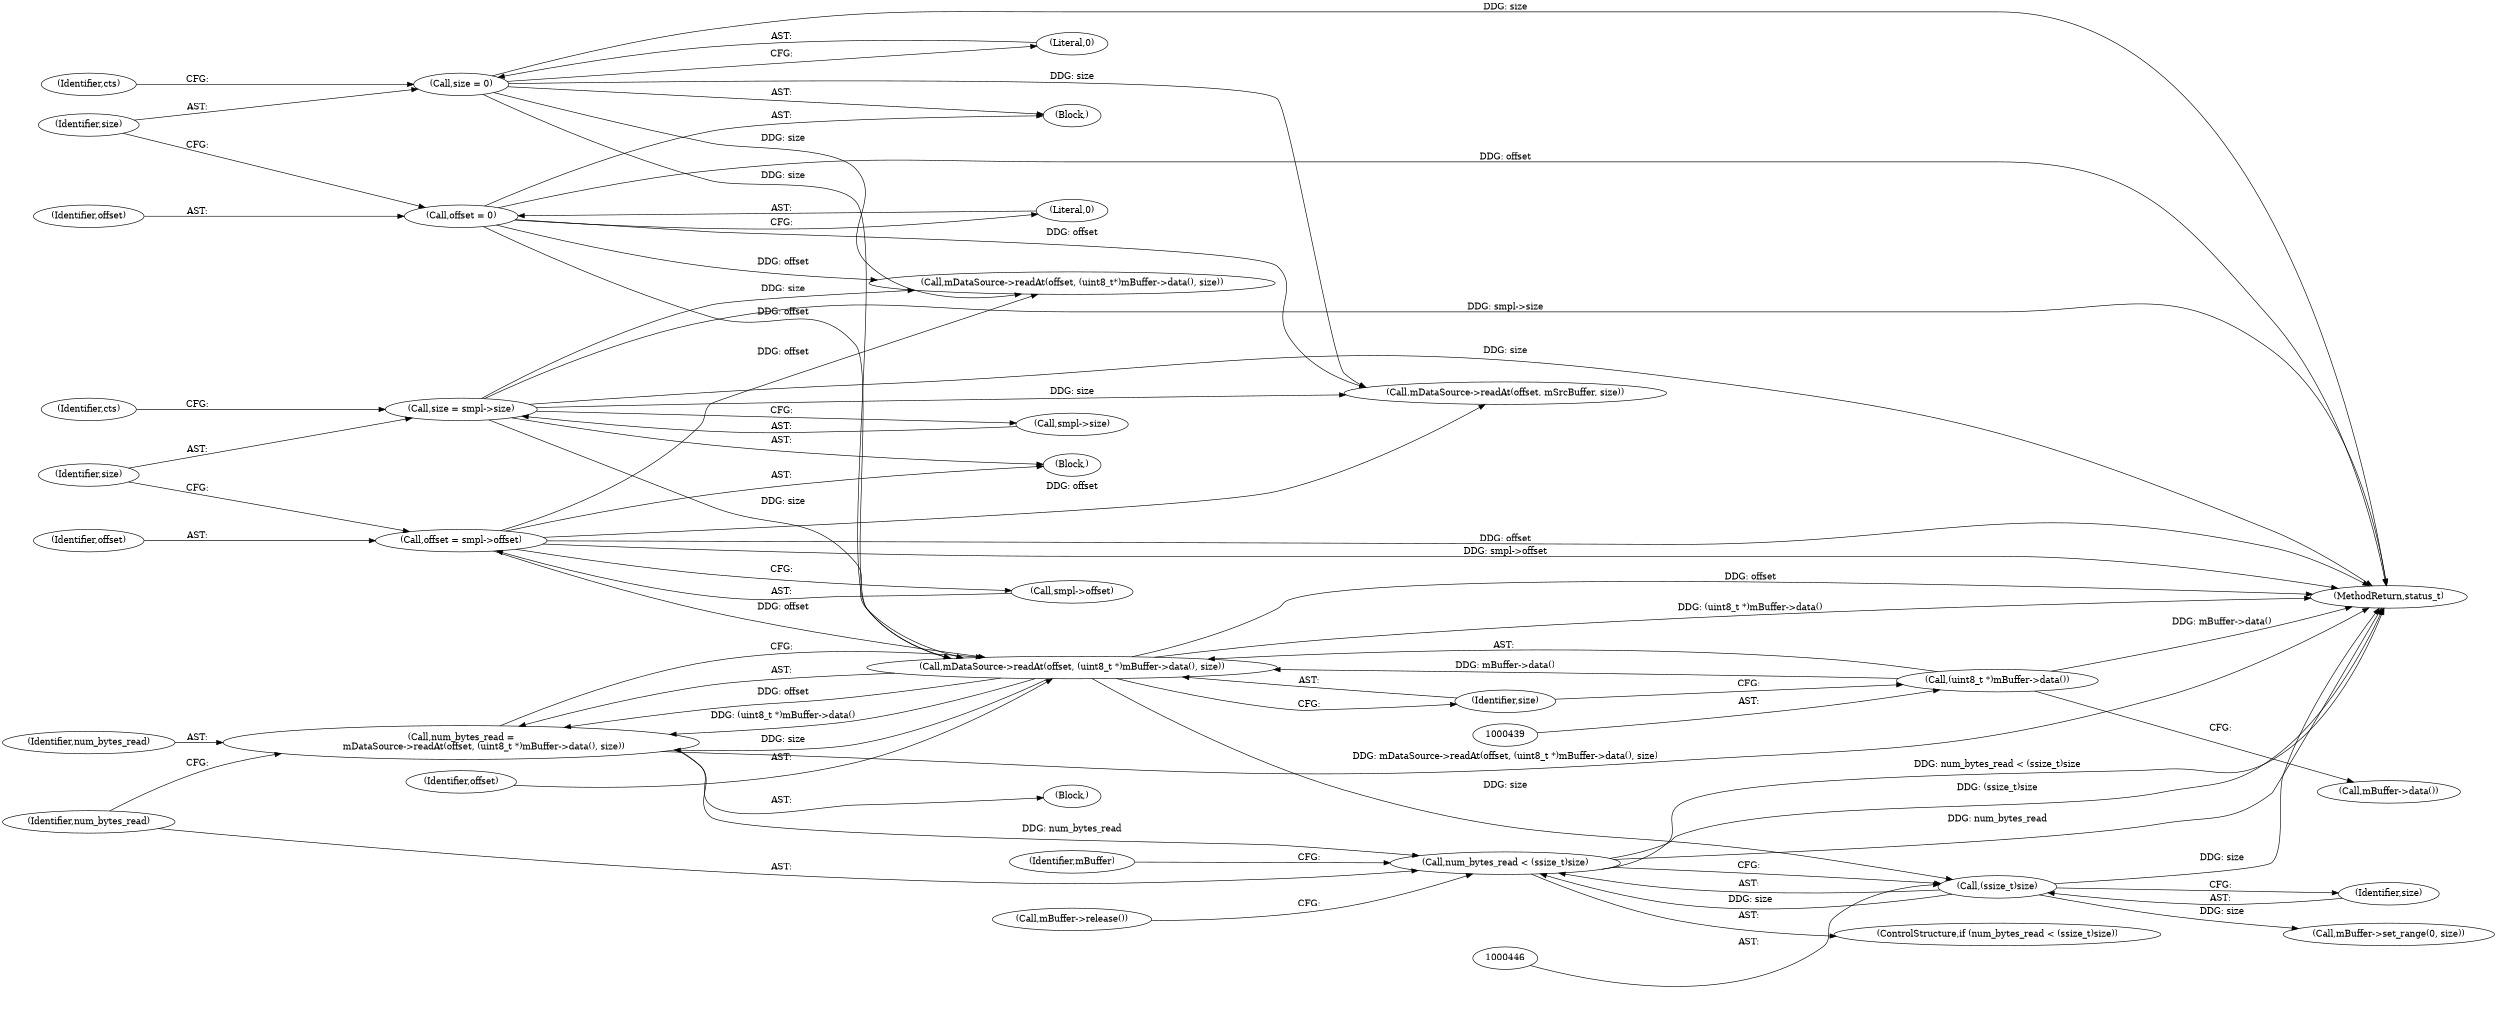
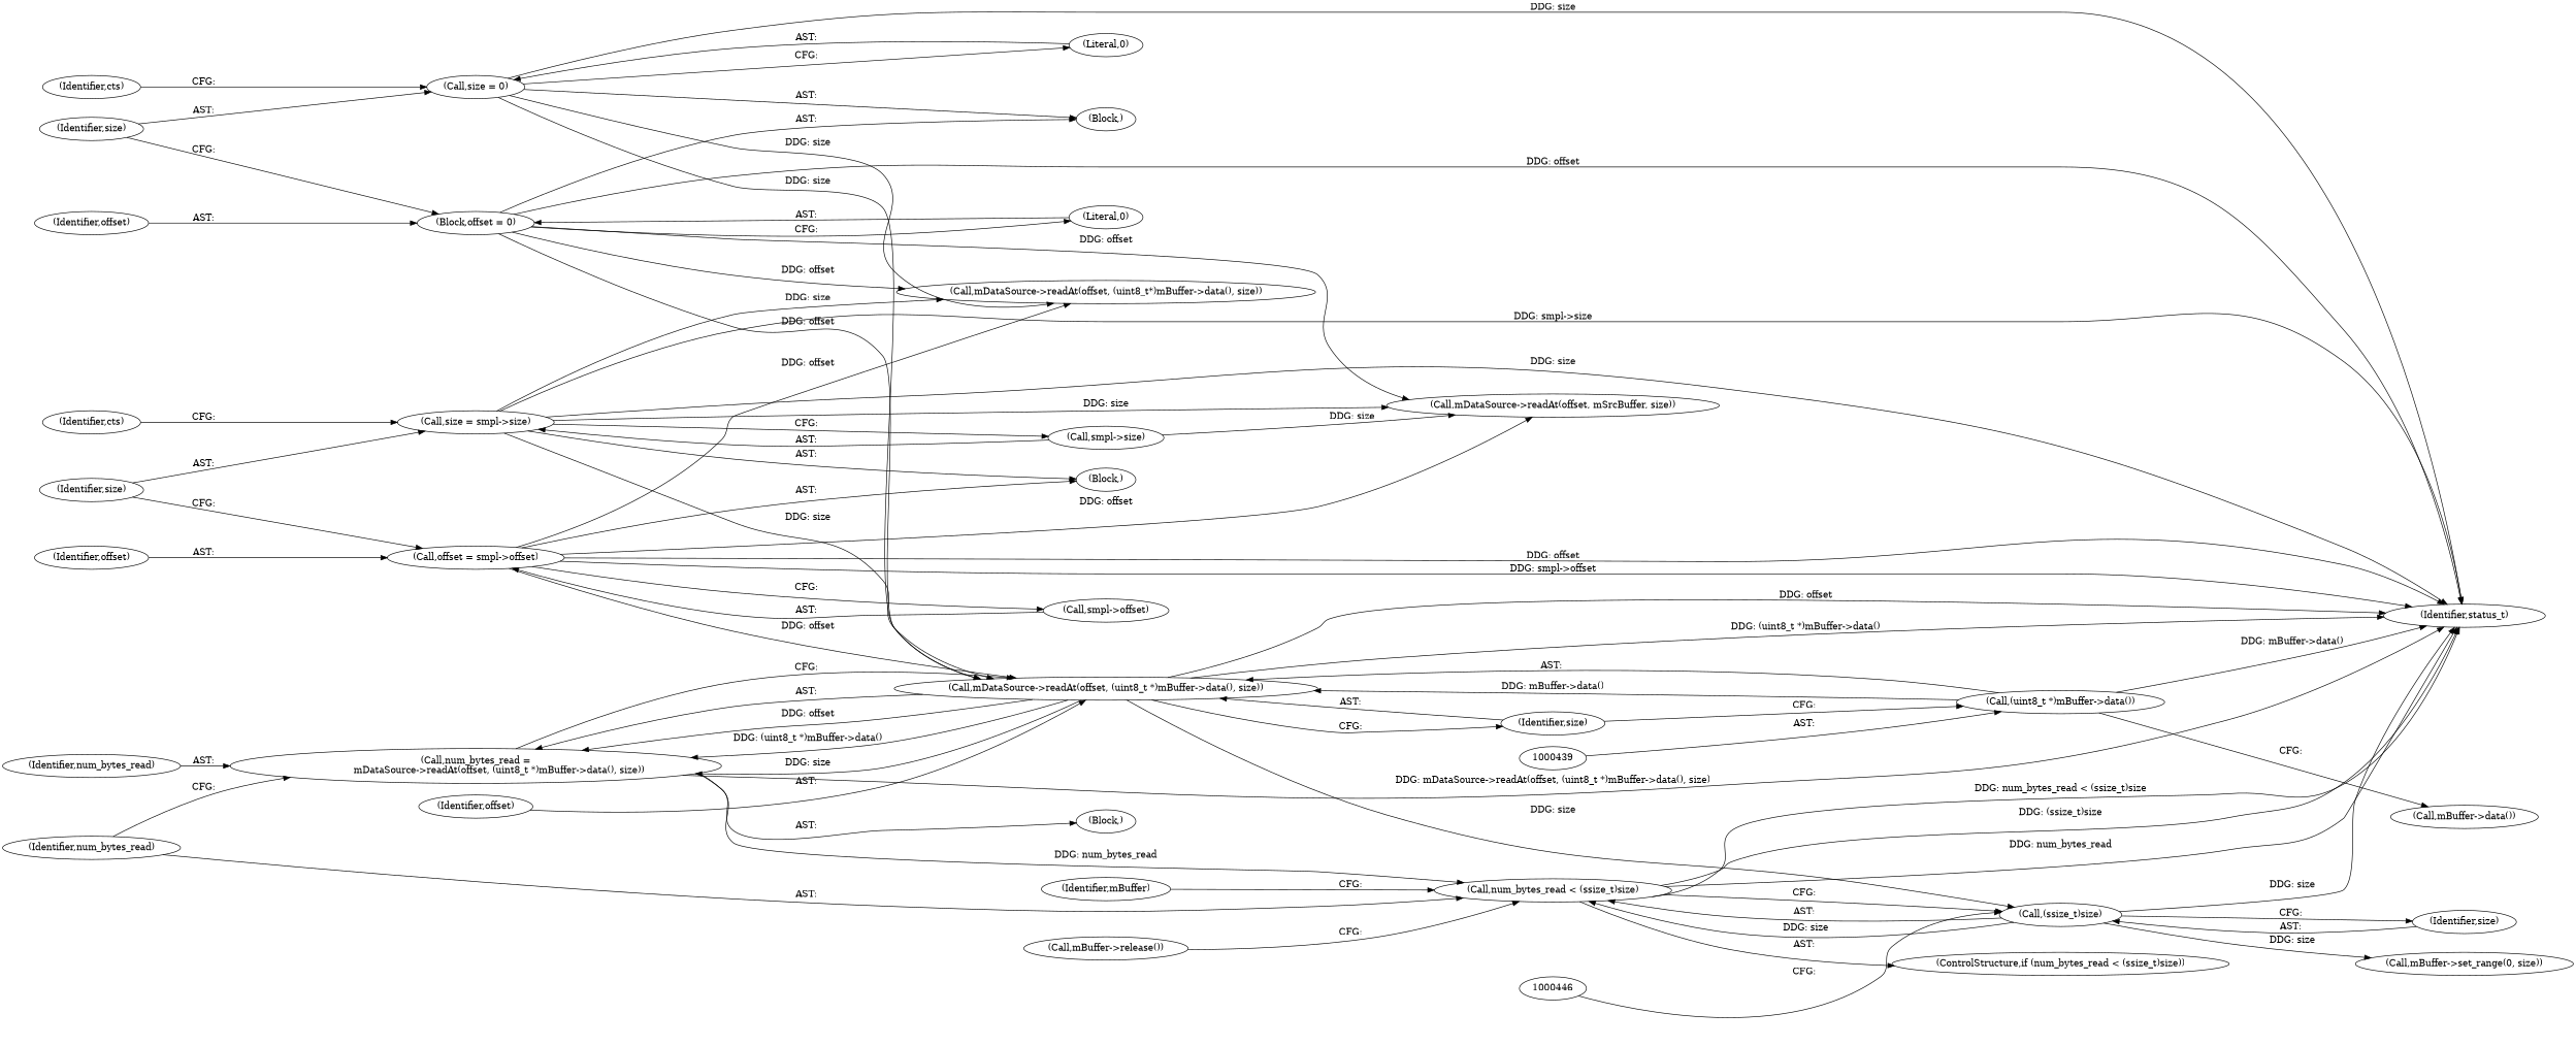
  digraph {
    rankdir=LR
    n1 [label="(Call,num_bytes_read < (ssize_t)size)"]
    n2 [label="(Call,(ssize_t)size)"]
-   n3 [label="(MethodReturn,status_t)"]
+   n3 [label="(Identifier,status_t)"]
    n4 [label="(ControlStructure,if (num_bytes_read < (ssize_t)size))"]
    n5 [label="(Call,mBuffer->set_range(0, size))"]
    n6 [label="(Identifier,size)"]
    n7 [label="(Call,num_bytes_read =\n                mDataSource->readAt(offset, (uint8_t *)mBuffer->data(), size))"]
    n8 [label="(Call,mDataSource->readAt(offset, (uint8_t *)mBuffer->data(), size))"]
    n9 [label="(Block,)"]
    n10 [label="(Identifier,size)"]
    n11 [label="(Call,(uint8_t *)mBuffer->data())"]
    n12 [label="(Call,offset = smpl->offset)"]
    n13 [label="(Block,)"]
    n14 [label="(Call,mDataSource->readAt(offset, mSrcBuffer, size))"]
    n15 [label="(Call,mDataSource->readAt(offset, (uint8_t*)mBuffer->data(), size))"]
    n16 [label="(Call,smpl->offset)"]
-   n17 [label="(Call,offset = 0)"]
+   n17 [label="(Block,offset = 0)"]
    n18 [label="(Literal,0)"]
    n19 [label="(Block,)"]
    n20 [label="(Call,mBuffer->data())"]
    n21 [label="(Call,size = smpl->size)"]
    n22 [label="(Call,smpl->size)"]
    n23 [label="(Call,size = 0)"]
    n24 [label="(Literal,0)"]
    n25 [label="(Identifier,size)"]
    n26 [label="(Identifier,offset)"]
    n27 [label="(Identifier,num_bytes_read)"]
    n28 [label="(Identifier,mBuffer)"]
    n29 [label="(Call,mBuffer->release())"]
    n30 [label="(Identifier,offset)"]
    n31 [label="(Identifier,offset)"]
    n32 [label="(Identifier,size)"]
    n33 [label="(Identifier,cts)"]
    n34 [label="(Identifier,num_bytes_read)"]
    n35 [label="(Identifier,cts)"]
    1000439
    1000446
    n1 -> n2 [label="CFG: "]
    n1 -> n3 [label="DDG: num_bytes_read < (ssize_t)size"]
    n1 -> n3 [label="DDG: (ssize_t)size"]
    n1 -> n3 [label="DDG: num_bytes_read"]
    n1 -> n4 [label="AST: "]
    n2 -> n1 [label="AST: "]
    n2 -> n1 [label="DDG: size"]
    n2 -> n3 [label="DDG: size"]
    n2 -> n5 [label="DDG: size"]
    n2 -> n6 [label="CFG: "]
    n6 -> n2 [label="AST: "]
    n7 -> n1 [label="DDG: num_bytes_read"]
    n7 -> n3 [label="DDG: mDataSource->readAt(offset, (uint8_t *)mBuffer->data(), size)"]
    n7 -> n8 [label="CFG: "]
    n7 -> n9 [label="AST: "]
    n8 -> n2 [label="DDG: size"]
    n8 -> n3 [label="DDG: offset"]
    n8 -> n3 [label="DDG: (uint8_t *)mBuffer->data()"]
    n8 -> n7 [label="AST: "]
    n8 -> n7 [label="DDG: offset"]
    n8 -> n7 [label="DDG: (uint8_t *)mBuffer->data()"]
    n8 -> n7 [label="DDG: size"]
    n8 -> n10 [label="CFG: "]
    n10 -> n8 [label="AST: "]
    n10 -> n11 [label="CFG: "]
    n11 -> n3 [label="DDG: mBuffer->data()"]
    n11 -> n8 [label="AST: "]
    n11 -> n8 [label="DDG: mBuffer->data()"]
    n11 -> n20 [label="CFG: "]
    n12 -> n3 [label="DDG: offset"]
    n12 -> n3 [label="DDG: smpl->offset"]
    n12 -> n8 [label="DDG: offset"]
    n12 -> n13 [label="AST: "]
    n12 -> n14 [label="DDG: offset"]
    n12 -> n15 [label="DDG: offset"]
    n12 -> n16 [label="CFG: "]
    n16 -> n12 [label="AST: "]
    n17 -> n3 [label="DDG: offset"]
    n17 -> n8 [label="DDG: offset"]
    n17 -> n14 [label="DDG: offset"]
    n17 -> n15 [label="DDG: offset"]
    n17 -> n18 [label="CFG: "]
    n17 -> n19 [label="AST: "]
    n18 -> n17 [label="AST: "]
    n21 -> n3 [label="DDG: smpl->size"]
    n21 -> n3 [label="DDG: size"]
    n21 -> n8 [label="DDG: size"]
    n21 -> n13 [label="AST: "]
    n21 -> n14 [label="DDG: size"]
    n21 -> n15 [label="DDG: size"]
    n21 -> n22 [label="CFG: "]
    n22 -> n21 [label="AST: "]
    n23 -> n3 [label="DDG: size"]
    n23 -> n8 [label="DDG: size"]
-   n23 -> n14 [label="DDG: size"]
+   n22 -> n14 [label="DDG: size"]
    n23 -> n15 [label="DDG: size"]
    n23 -> n19 [label="AST: "]
    n23 -> n24 [label="CFG: "]
    n24 -> n23 [label="AST: "]
    n25 -> n12 [label="CFG: "]
    n25 -> n21 [label="AST: "]
    n26 -> n17 [label="AST: "]
    n27 -> n1 [label="AST: "]
    n27 -> n7 [label="CFG: "]
    n28 -> n1 [label="CFG: "]
    n29 -> n1 [label="CFG: "]
    n30 -> n8 [label="AST: "]
    n31 -> n12 [label="AST: "]
    n32 -> n17 [label="CFG: "]
    n32 -> n23 [label="AST: "]
    n33 -> n21 [label="CFG: "]
    n34 -> n7 [label="AST: "]
    n35 -> n23 [label="CFG: "]
    1000439 -> n11 [label="AST: "]
-   1000446 -> n2 [label="AST: "]
+   1000446 -> n2 [label="CFG: "]
  }
